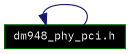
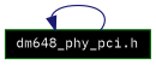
  digraph {
    rankdir=LR
    fontname="IBM Plex Mono"
-   n1 [color=darkgreen fillcolor=black fontcolor=white fontname="IBM Plex Mono" fontsize=10 height=0.2 label="dm948_phy_pci.h" shape=record style=filled width=0.4]
+   n1 [color=darkgreen fillcolor=black fontcolor=white fontname="IBM Plex Mono" fontsize=10 height=0.2 label="dm648_phy_pci.h" shape=record style=filled width=0.4]
    n1 -> n1 [color=midnightblue dir=back fontname="IBM Plex Mono" fontsize=10 labelfontname=Helvetica labelfontsize=10 style=solid]
  }
